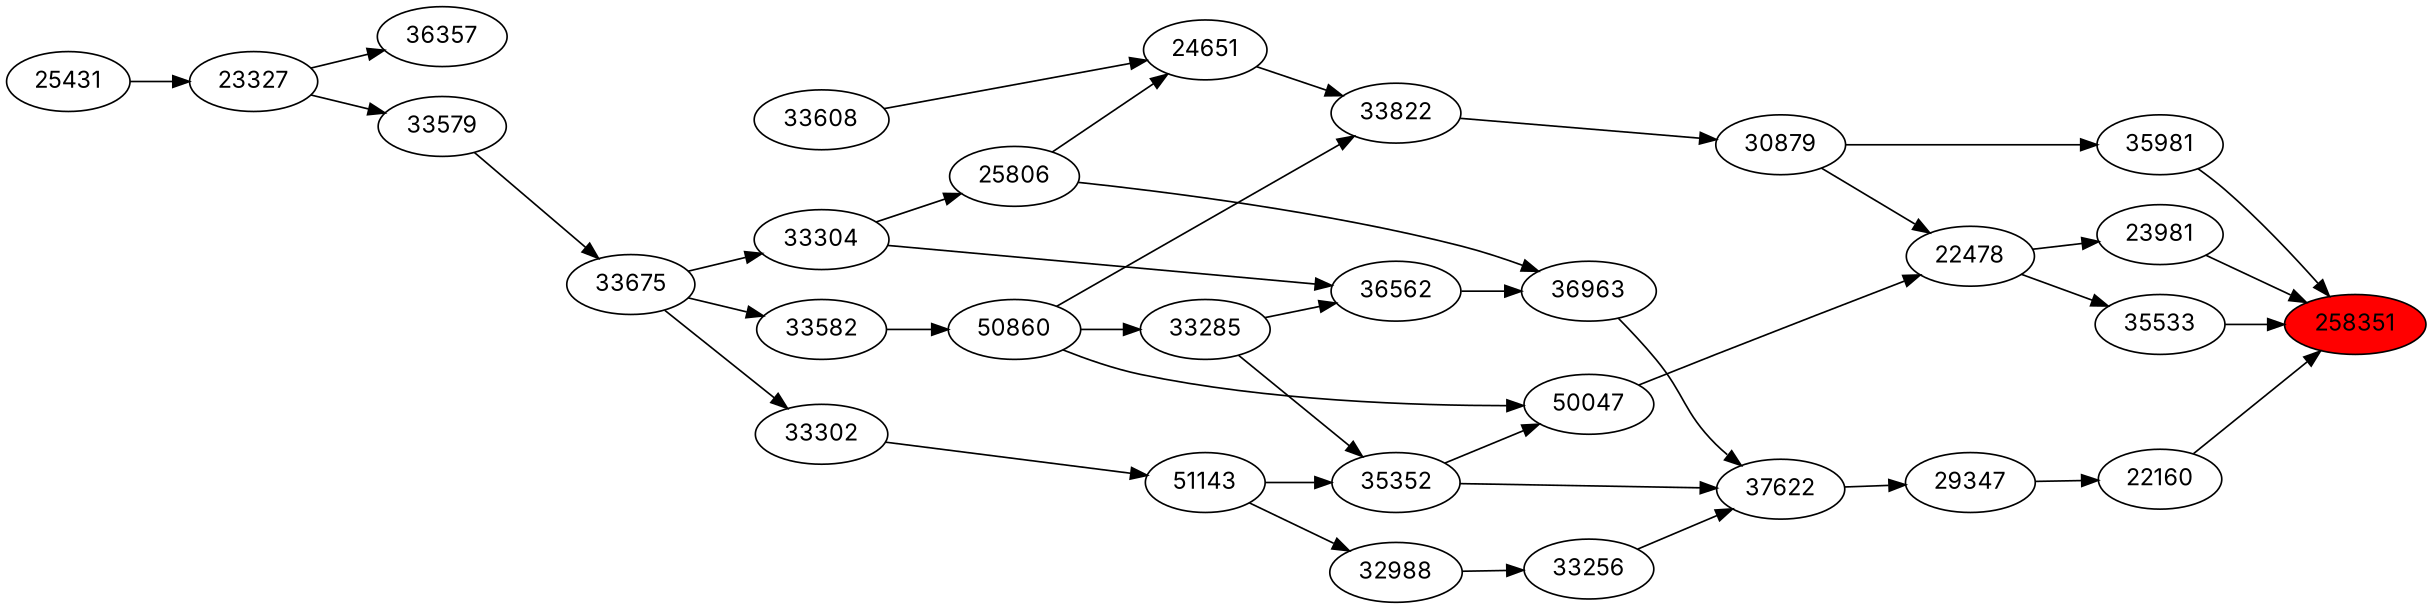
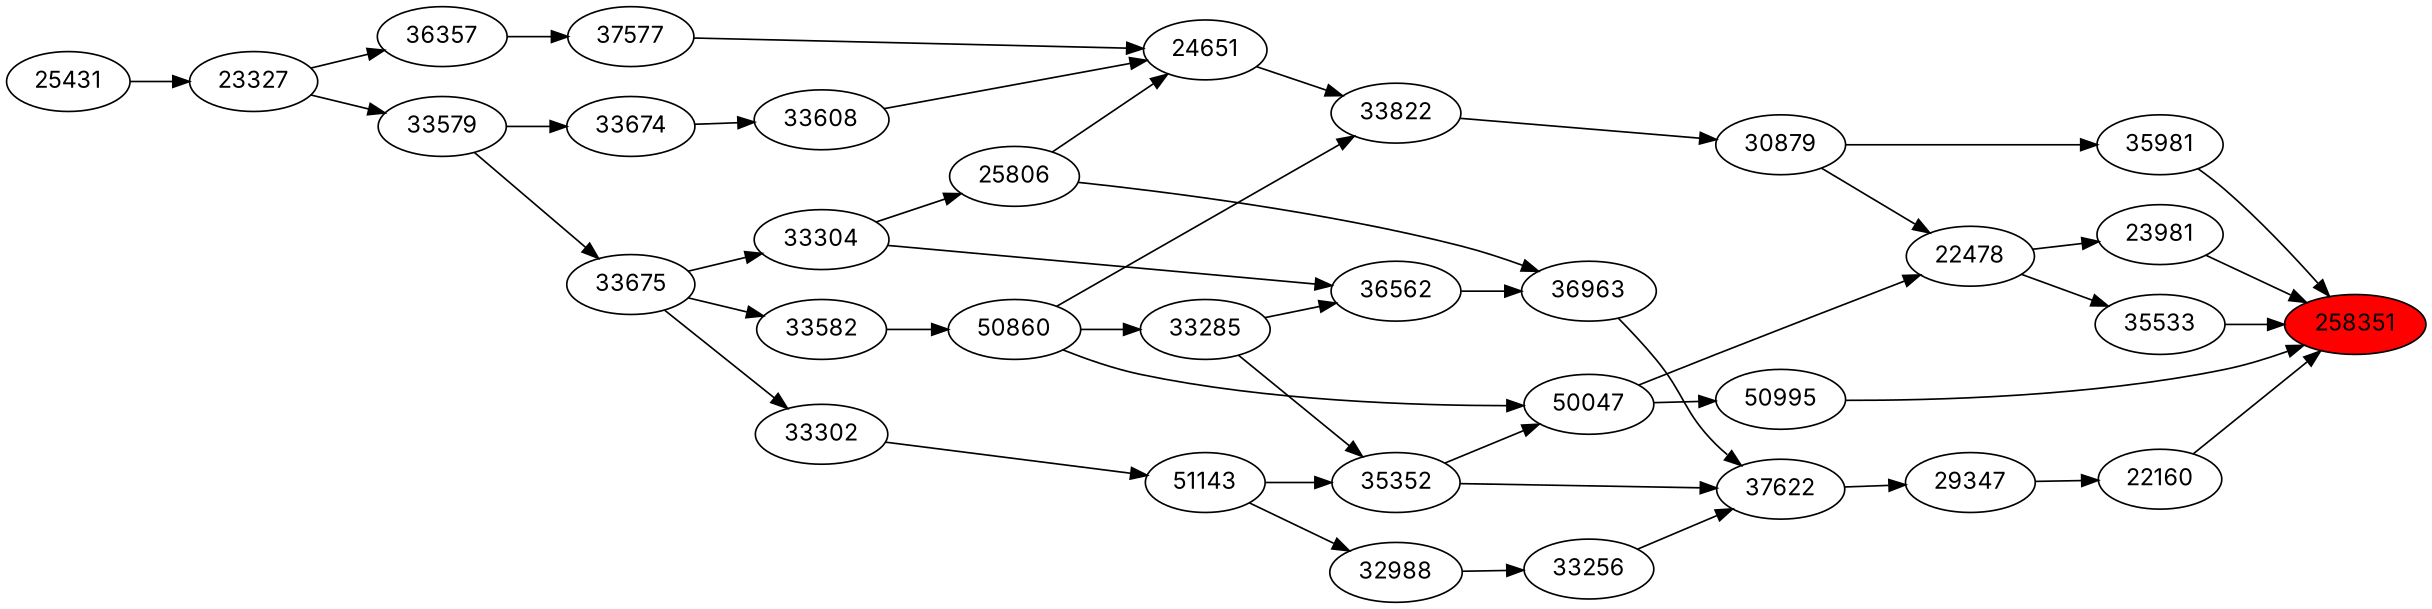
  strict digraph {
    fontname=Inter
    rankdir=LR
    node [fontname=Inter]
    edge [fontname=Inter]
    n1 [fillcolor=red label=258351 style=filled]
    n2 [label=35533]
    n3 [label=23981]
    n4 [label=35981]
    n5 [label=22160]
+   n6 [label=50995]
    n7 [label=22478]
    n8 [label=30879]
    n9 [label=29347]
    n10 [label=50047]
    n11 [label=33822]
    n12 [label=37622]
    n13 [label=35352]
    n14 [label=50860]
    n15 [label=33285]
    n16 [label=36562]
    n17 [label=24651]
    n18 [label=36963]
    n19 [label=33256]
    n20 [label=51143]
    n21 [label=32988]
    n22 [label=33582]
    n23 [label=25806]
    n24 [label=33608]
+   n25 [label=37577]
    n26 [label=33302]
    n27 [label=33675]
    n28 [label=33304]
+   n29 [label=33674]
    n30 [label=36357]
    n31 [label=33579]
    n32 [label=23327]
    n33 [label=25431]
    n2 -> n1
    n3 -> n1
    n4 -> n1
    n5 -> n1
+   n6 -> n1
    n7 -> n2
    n7 -> n3
    n8 -> n4
    n8 -> n7
    n9 -> n5
+   n10 -> n6
    n10 -> n7
    n11 -> n8
    n12 -> n9
    n13 -> n10
    n13 -> n12
    n14 -> n10
    n14 -> n11
    n14 -> n15
    n15 -> n13
    n15 -> n16
    n16 -> n18
    n17 -> n11
    n18 -> n12
    n19 -> n12
    n20 -> n13
    n20 -> n21
    n21 -> n19
    n22 -> n14
    n23 -> n17
    n23 -> n18
    n24 -> n17
+   n25 -> n17
    n26 -> n20
    n27 -> n22
    n27 -> n26
    n27 -> n28
    n28 -> n16
    n28 -> n23
+   n29 -> n24
+   n30 -> n25
    n31 -> n27
+   n31 -> n29
    n32 -> n30
    n32 -> n31
    n33 -> n32
  }
